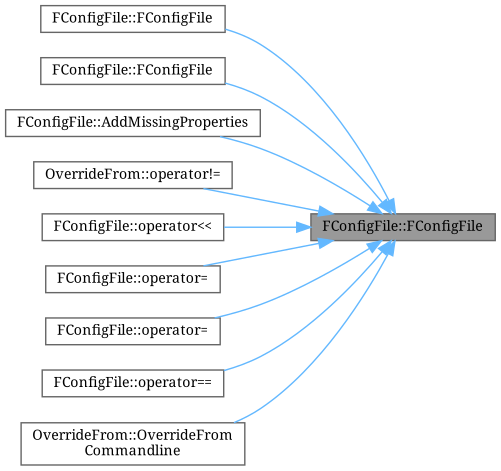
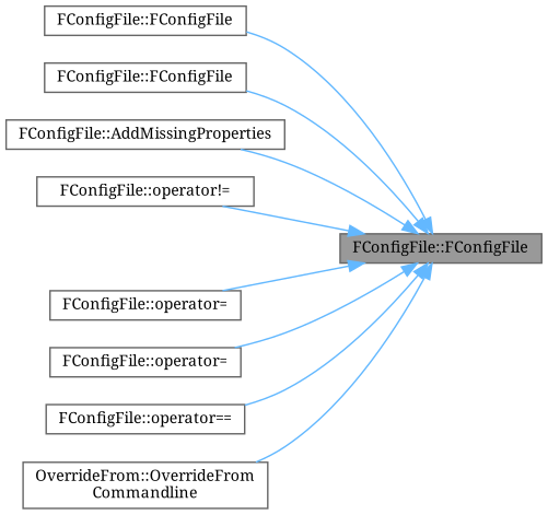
  digraph {
    fontname="Noto Serif"
    rankdir=RL
    node [color=grey40 fillcolor=white fontname="Noto Serif" fontsize=10 shape=box style=filled]
    edge [color=steelblue1 dir=back fontname="Noto Serif" fontsize=10 labelfontname=Helvetica labelfontsize=10 style=solid]
    n1 [color=gray40 fillcolor=grey60 fontcolor=black height=0.2 label="FConfigFile::FConfigFile" width=0.4]
    n2 [height=0.2 label="FConfigFile::FConfigFile" width=0.4]
    n3 [height=0.2 label="FConfigFile::FConfigFile" width=0.4]
    n4 [height=0.2 label="FConfigFile::AddMissingProperties" width=0.4]
-   n5 [height=0.2 label="OverrideFrom::operator!=" width=0.4]
-   n6 [height=0.2 label="FConfigFile::operator\<\<" width=0.4]
+   n5 [height=0.2 label="FConfigFile::operator!=" width=0.4]
    n7 [height=0.2 label="FConfigFile::operator=" width=0.4]
    n8 [height=0.2 label="FConfigFile::operator=" width=0.4]
    n9 [height=0.2 label="FConfigFile::operator==" width=0.4]
    n10 [height=0.2 label="OverrideFrom::OverrideFrom\lCommandline" width=0.4]
    n1 -> n2
    n1 -> n3
    n1 -> n4
    n1 -> n5
-   n1 -> n6
    n1 -> n7
    n1 -> n8
    n1 -> n9
    n1 -> n10
  }
